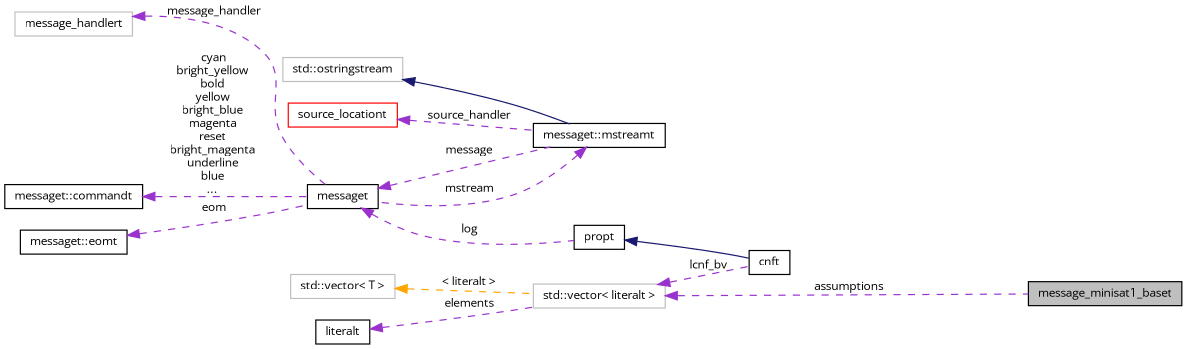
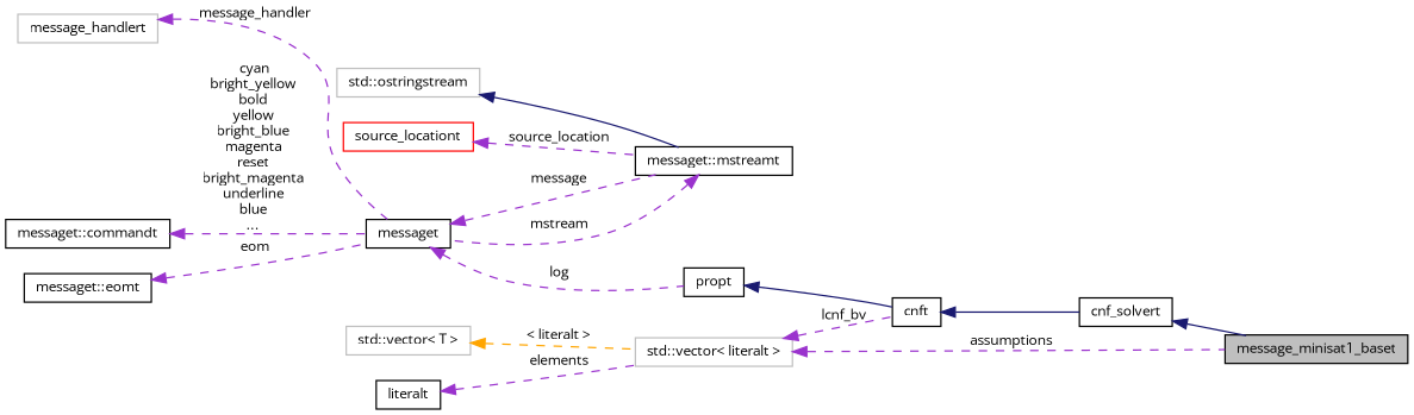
  digraph {
    fontname="Open Sans"
    rankdir=LR
    node [color=black fontname="Open Sans" fontsize=10 shape=record]
    edge [color=darkorchid3 dir=back fontname="Open Sans" fontsize=10 labelfontname=Helvetica labelfontsize=10 style=dashed]
    n1 [fillcolor=grey75 fontcolor=black height=0.2 label=message_minisat1_baset style=filled width=0.4]
+   n2 [height=0.2 label=cnf_solvert width=0.4]
    n3 [height=0.2 label=cnft width=0.4]
    n4 [height=0.2 label=propt width=0.4]
    n5 [height=0.2 label=messaget width=0.4]
    n6 [height=0.2 label="messaget::mstreamt" width=0.4]
    n7 [color=grey75 height=0.2 label=message_handlert width=0.4]
    n8 [color=grey75 height=0.2 label="std::vector\< T \>" width=0.4]
    n9 [color=grey75 height=0.2 label="std::vector\< literalt \>" width=0.4]
    n10 [height=0.2 label="messaget::commandt" width=0.4]
    n11 [color=grey75 height=0.2 label="std::ostringstream" width=0.4]
    n12 [color=red height=0.2 label=source_locationt width=0.4]
    n13 [height=0.2 label="messaget::eomt" width=0.4]
    n14 [height=0.2 label=literalt width=0.4]
+   n2 -> n1 [color=midnightblue style=solid]
+   n3 -> n2 [color=midnightblue style=solid]
    n4 -> n3 [color=midnightblue style=solid]
    n5 -> n4 [label=" log"]
    n5 -> n6 [label=" message"]
    n6 -> n5 [label=" mstream"]
    n7 -> n5 [label=" message_handler"]
    n8 -> n9 [color=orange label=" \< literalt \>"]
    n9 -> n1 [label=" assumptions"]
    n9 -> n3 [label=" lcnf_bv"]
    n10 -> n5 [label=" cyan\nbright_yellow\nbold\nyellow\nbright_blue\nmagenta\nreset\nbright_magenta\nunderline\nblue\n..."]
    n11 -> n6 [color=midnightblue style=solid]
-   n12 -> n6 [label=" source_handler"]
+   n12 -> n6 [label=" source_location"]
    n13 -> n5 [label=" eom"]
    n14 -> n9 [label=" elements"]
  }
